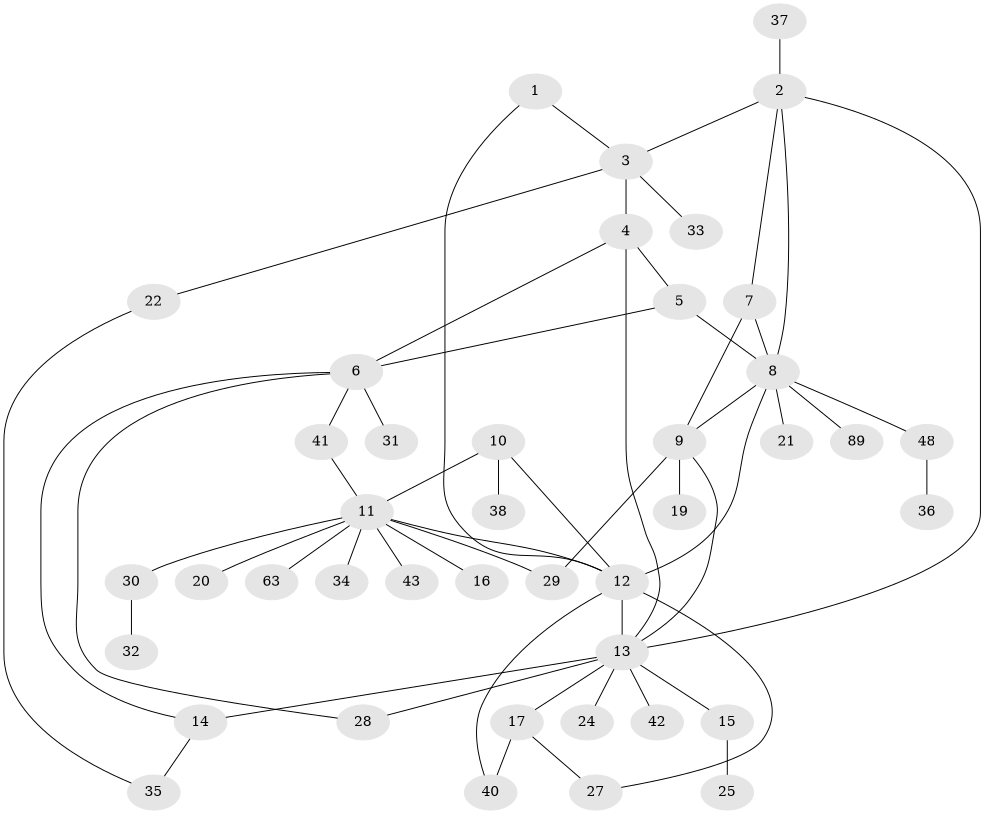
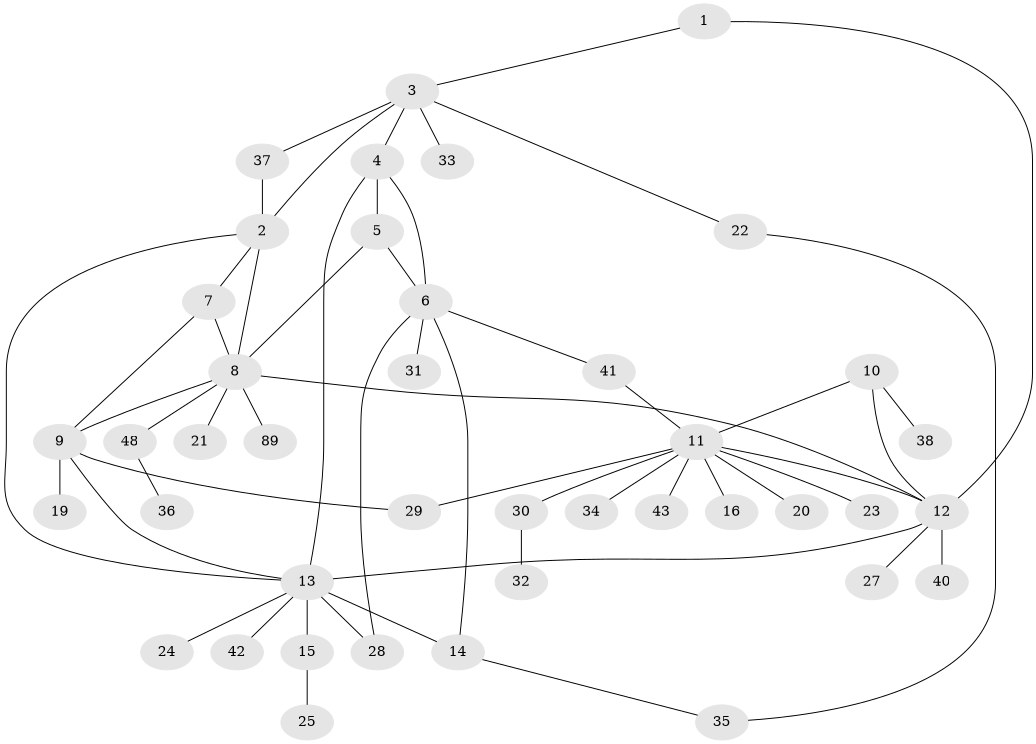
  graph {
    node [color=gray90 style=filled]
    edge [weight=1.0]
    1
    3
    12
    2
    7
    8
    13
    4
    22
    33
    37
    27
    40
    9
    n15 [label=48]
    21
    n17 [label=89]
    14
    28
    15
-   17
    24
    42
    5
    6
    35
    31
    41
    11
    29
    16
    20
-   23 [label=63]
+   23
    30
    34
    43
    19
    36
    10
    38
    32
    25
    1 -- 3
    1 -- 12
    3 -- 4
    3 -- 22
    3 -- 33
+   3 -- 37
    12 -- 13
    12 -- 27
    12 -- 40
    2 -- 3
    2 -- 7
    2 -- 8
    2 -- 13
    7 -- 8
    7 -- 9
    8 -- 12
    8 -- 9
    8 -- n15
    8 -- 21
    8 -- n17
    13 -- 14 [weight=2.0]
    13 -- 28
    13 -- 15
-   13 -- 17
    13 -- 24
    13 -- 42
    4 -- 13
    4 -- 5 [weight=2.0]
    4 -- 6
    22 -- 35
    37 -- 2 [weight=2.0]
    9 -- 13
    9 -- 29
    9 -- 19
    n15 -- 36
    14 -- 35
    15 -- 25
-   17 -- 27
-   17 -- 40
    5 -- 8
    5 -- 6
    6 -- 14
    6 -- 28
    6 -- 31
    6 -- 41
    41 -- 11
    11 -- 12
    11 -- 29
    11 -- 16
    11 -- 20
    11 -- 23
    11 -- 30
    11 -- 34
    11 -- 43
    30 -- 32
    10 -- 12
    10 -- 11
    10 -- 38
  }
